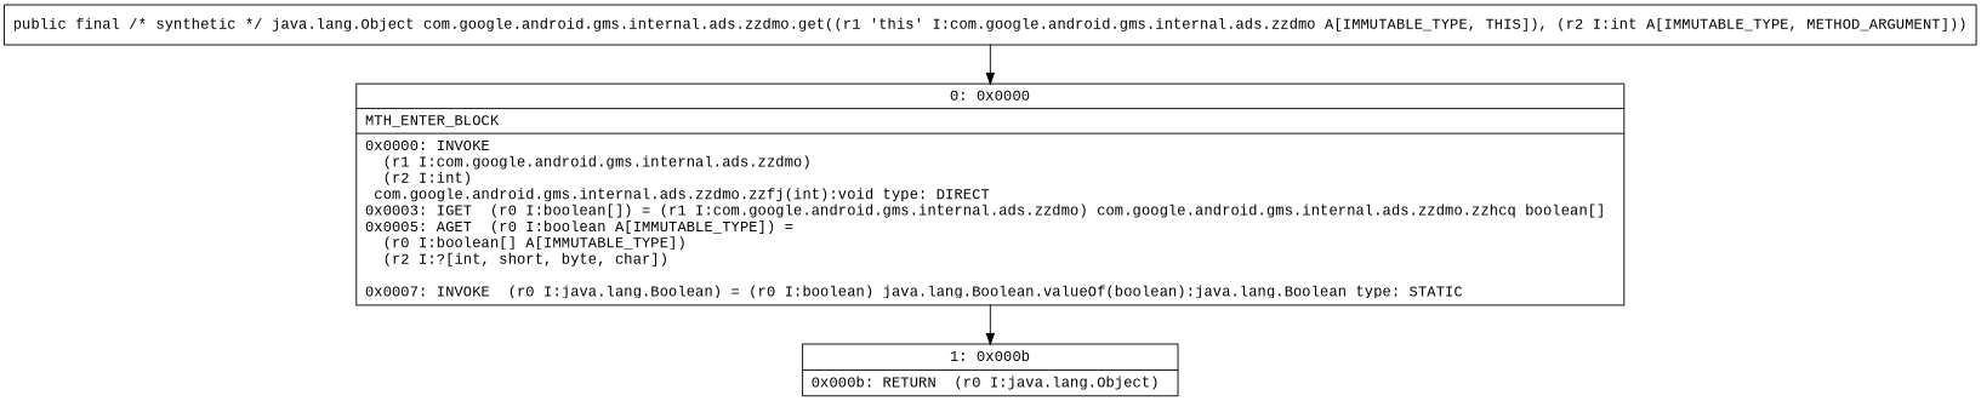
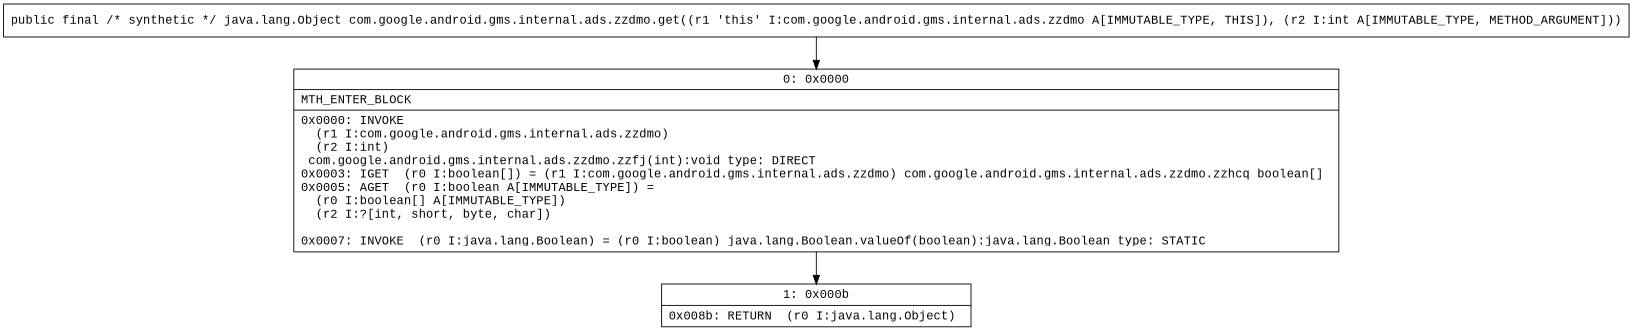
  digraph {
    fontname="Liberation Mono"
    node [shape=record fontname="Liberation Mono"]
    edge [fontname="Liberation Mono"]
    n1 [label="{0\:\ 0x0000|MTH_ENTER_BLOCK\l|0x0000: INVOKE  \l  (r1 I:com.google.android.gms.internal.ads.zzdmo)\l  (r2 I:int)\l com.google.android.gms.internal.ads.zzdmo.zzfj(int):void type: DIRECT \l0x0003: IGET  (r0 I:boolean[]) = (r1 I:com.google.android.gms.internal.ads.zzdmo) com.google.android.gms.internal.ads.zzdmo.zzhcq boolean[] \l0x0005: AGET  (r0 I:boolean A[IMMUTABLE_TYPE]) = \l  (r0 I:boolean[] A[IMMUTABLE_TYPE])\l  (r2 I:?[int, short, byte, char])\l \l0x0007: INVOKE  (r0 I:java.lang.Boolean) = (r0 I:boolean) java.lang.Boolean.valueOf(boolean):java.lang.Boolean type: STATIC \l}"]
-   n2 [label="{1\:\ 0x000b|0x000b: RETURN  (r0 I:java.lang.Object) \l}"]
+   n2 [label="{1\:\ 0x000b|0x008b: RETURN  (r0 I:java.lang.Object) \l}"]
    n3 [label="{public final \/* synthetic *\/ java.lang.Object com.google.android.gms.internal.ads.zzdmo.get((r1 'this' I:com.google.android.gms.internal.ads.zzdmo A[IMMUTABLE_TYPE, THIS]), (r2 I:int A[IMMUTABLE_TYPE, METHOD_ARGUMENT])) }"]
    n1 -> n2
    n3 -> n1
  }
